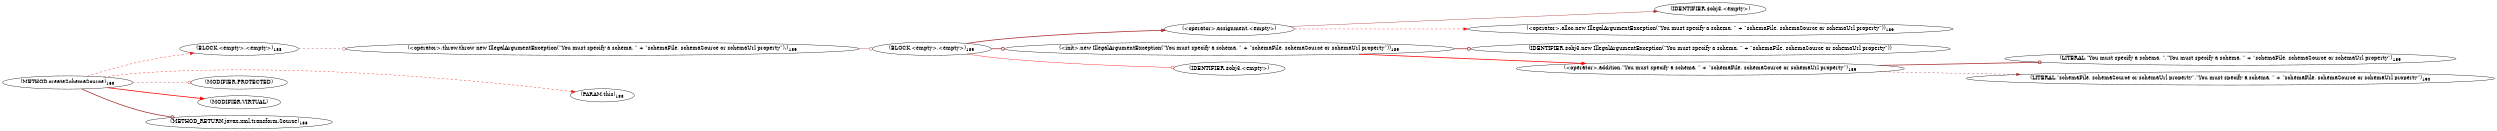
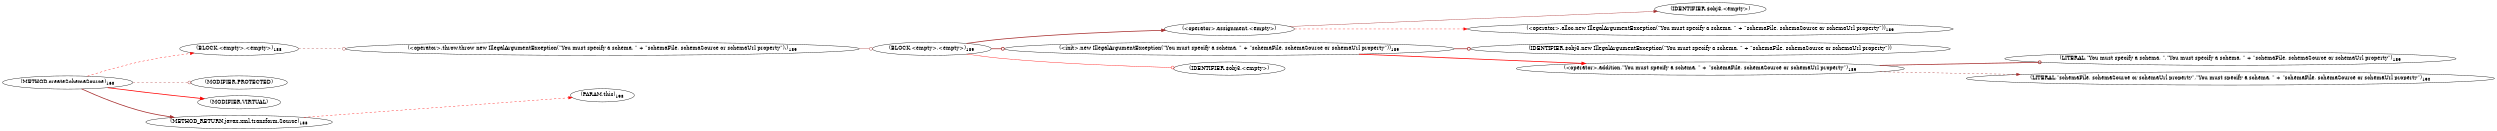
  digraph {
    rankdir=LR
    edge [arrowhead=normal color=brown style=bold]
    n1 [label=<(METHOD,createSchemaSource)<SUB>168</SUB>>]
-   n2 [label=<(PARAM,this)<SUB>188</SUB>>]
+   n2 [label=<(PARAM,this)<SUB>198</SUB>>]
    n3 [label=<(BLOCK,&lt;empty&gt;,&lt;empty&gt;)<SUB>188</SUB>>]
    n4 [label=<(MODIFIER,PROTECTED)>]
    n5 [label=<(MODIFIER,VIRTUAL)>]
    n6 [label=<(METHOD_RETURN,javax.xml.transform.Source)<SUB>188</SUB>>]
    n7 [label=<(&lt;operator&gt;.throw,throw new IllegalArgumentException(&quot;You must specify a schema, &quot; + &quot;schemaFile, schemaSource or schemaUrl property&quot;);)<SUB>189</SUB>>]
    n8 [label=<(BLOCK,&lt;empty&gt;,&lt;empty&gt;)<SUB>189</SUB>>]
    n9 [label=<(&lt;operator&gt;.assignment,&lt;empty&gt;)>]
    n10 [label=<(&lt;init&gt;,new IllegalArgumentException(&quot;You must specify a schema, &quot; + &quot;schemaFile, schemaSource or schemaUrl property&quot;))<SUB>189</SUB>>]
    n11 [label=<(IDENTIFIER,$obj3,&lt;empty&gt;)>]
    n12 [label=<(IDENTIFIER,$obj3,&lt;empty&gt;)>]
    n13 [label=<(&lt;operator&gt;.alloc,new IllegalArgumentException(&quot;You must specify a schema, &quot; + &quot;schemaFile, schemaSource or schemaUrl property&quot;))<SUB>189</SUB>>]
    n14 [label=<(IDENTIFIER,$obj3,new IllegalArgumentException(&quot;You must specify a schema, &quot; + &quot;schemaFile, schemaSource or schemaUrl property&quot;))>]
    n15 [label=<(&lt;operator&gt;.addition,&quot;You must specify a schema, &quot; + &quot;schemaFile, schemaSource or schemaUrl property&quot;)<SUB>189</SUB>>]
    n16 [label=<(LITERAL,&quot;You must specify a schema, &quot;,&quot;You must specify a schema, &quot; + &quot;schemaFile, schemaSource or schemaUrl property&quot;)<SUB>189</SUB>>]
    n17 [label=<(LITERAL,&quot;schemaFile, schemaSource or schemaUrl property&quot;,&quot;You must specify a schema, &quot; + &quot;schemaFile, schemaSource or schemaUrl property&quot;)<SUB>190</SUB>>]
-   n1 -> n2 [color=red style=dashed]
+   n6 -> n2 [color=red style=dashed]
    n1 -> n3 [color=red style=dashed]
    n1 -> n4 [arrowhead=odot style=dashed]
    n1 -> n5 [color=red]
-   n1 -> n6 [arrowhead=odot]
+   n1 -> n6
    n3 -> n7 [arrowhead=odot style=dashed]
    n7 -> n8 [arrowhead=odot style=solid]
    n8 -> n9
    n8 -> n10 [arrowhead=odot]
    n8 -> n11 [arrowhead=odot color=red style=solid]
    n9 -> n12 [style=solid]
    n9 -> n13 [color=red style=dashed]
    n10 -> n14 [arrowhead=odot]
    n10 -> n15 [color=red]
    n15 -> n16 [arrowhead=odot]
    n15 -> n17 [style=dashed]
  }
